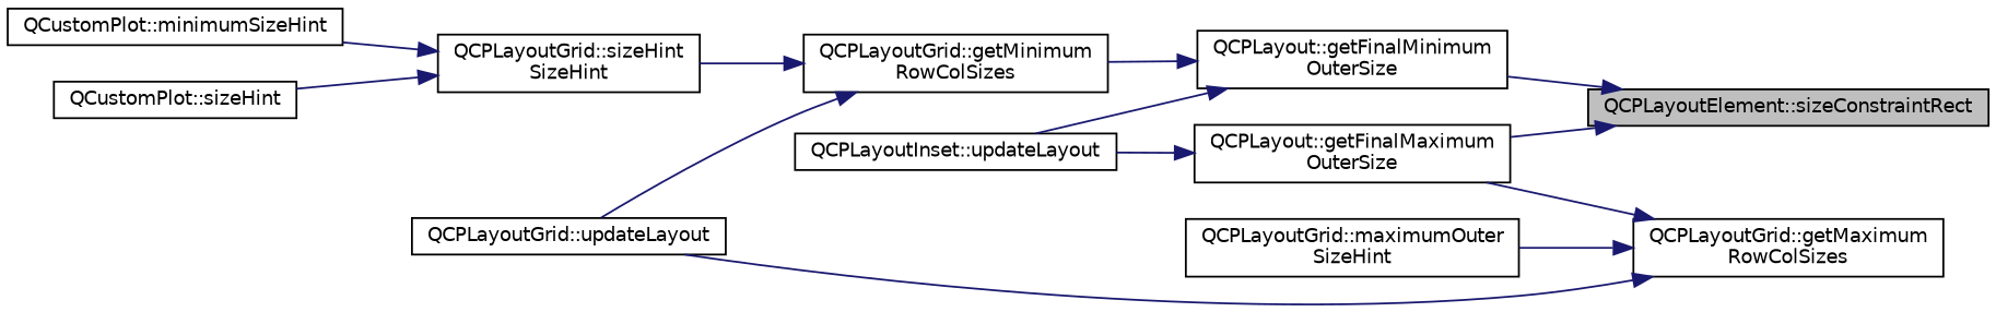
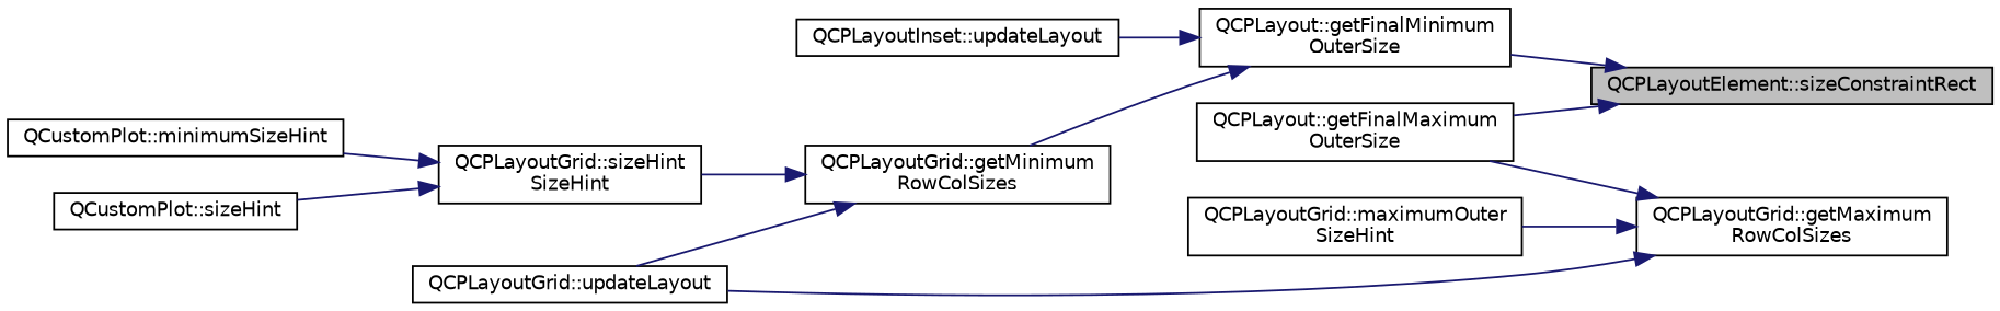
  digraph {
    rankdir=RL
    node [color=black fillcolor=white fontname=Helvetica fontsize=10 shape=record style=filled]
    edge [color=midnightblue dir=back fontname=Helvetica fontsize=10 labelfontname=Helvetica labelfontsize=10 style=solid]
    n1 [fillcolor=grey75 fontcolor=black height=0.2 label="QCPLayoutElement::sizeConstraintRect" width=0.4]
    n2 [height=0.2 label="QCPLayout::getFinalMaximum\lOuterSize" width=0.4]
    n3 [height=0.2 label="QCPLayout::getFinalMinimum\lOuterSize" width=0.4]
    n4 [height=0.2 label="QCPLayoutInset::updateLayout" width=0.4]
    n5 [height=0.2 label="QCPLayoutGrid::getMinimum\lRowColSizes" width=0.4]
    n6 [height=0.2 label="QCPLayoutGrid::getMaximum\lRowColSizes" width=0.4]
    n7 [height=0.2 label="QCPLayoutGrid::maximumOuter\lSizeHint" width=0.4]
    n8 [height=0.2 label="QCPLayoutGrid::updateLayout" width=0.4]
    n9 [height=0.2 label="QCPLayoutGrid::sizeHint\lSizeHint" width=0.4]
    n10 [height=0.2 label="QCustomPlot::minimumSizeHint" width=0.4]
    n11 [height=0.2 label="QCustomPlot::sizeHint" width=0.4]
    n1 -> n2
    n1 -> n3
-   n2 -> n4
    n3 -> n4
    n3 -> n5
    n5 -> n8
    n5 -> n9
    n6 -> n2
    n6 -> n7
    n6 -> n8
    n9 -> n10
    n9 -> n11
  }
